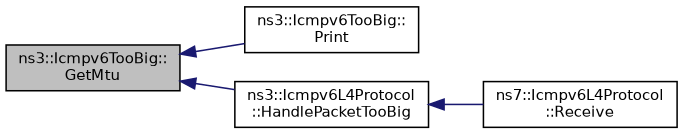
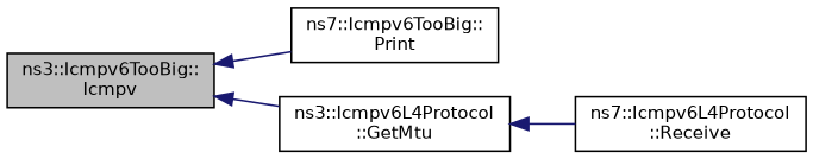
  digraph {
    fontname="DejaVu Sans"
    rankdir=LR
    node [color=black fillcolor=white fontname="DejaVu Sans" fontsize=10 shape=record style=filled]
    edge [color=midnightblue dir=back fontname="DejaVu Sans" fontsize=10 labelfontname=Helvetica labelfontsize=10 style=solid]
-   n1 [fillcolor=grey75 fontcolor=black height=0.2 label="ns3::Icmpv6TooBig::\lGetMtu" width=0.4]
-   n2 [height=0.2 label="ns3::Icmpv6TooBig::\lPrint" width=0.4]
-   n3 [height=0.2 label="ns3::Icmpv6L4Protocol\l::HandlePacketTooBig" width=0.4]
+   n1 [fillcolor=grey75 fontcolor=black height=0.2 label="ns3::Icmpv6TooBig::\lIcmpv" width=0.4]
+   n2 [height=0.2 label="ns7::Icmpv6TooBig::\lPrint" width=0.4]
+   n3 [height=0.2 label="ns3::Icmpv6L4Protocol\l::GetMtu" width=0.4]
    n4 [height=0.2 label="ns7::Icmpv6L4Protocol\l::Receive" width=0.4]
    n1 -> n2
    n1 -> n3
    n3 -> n4
  }
